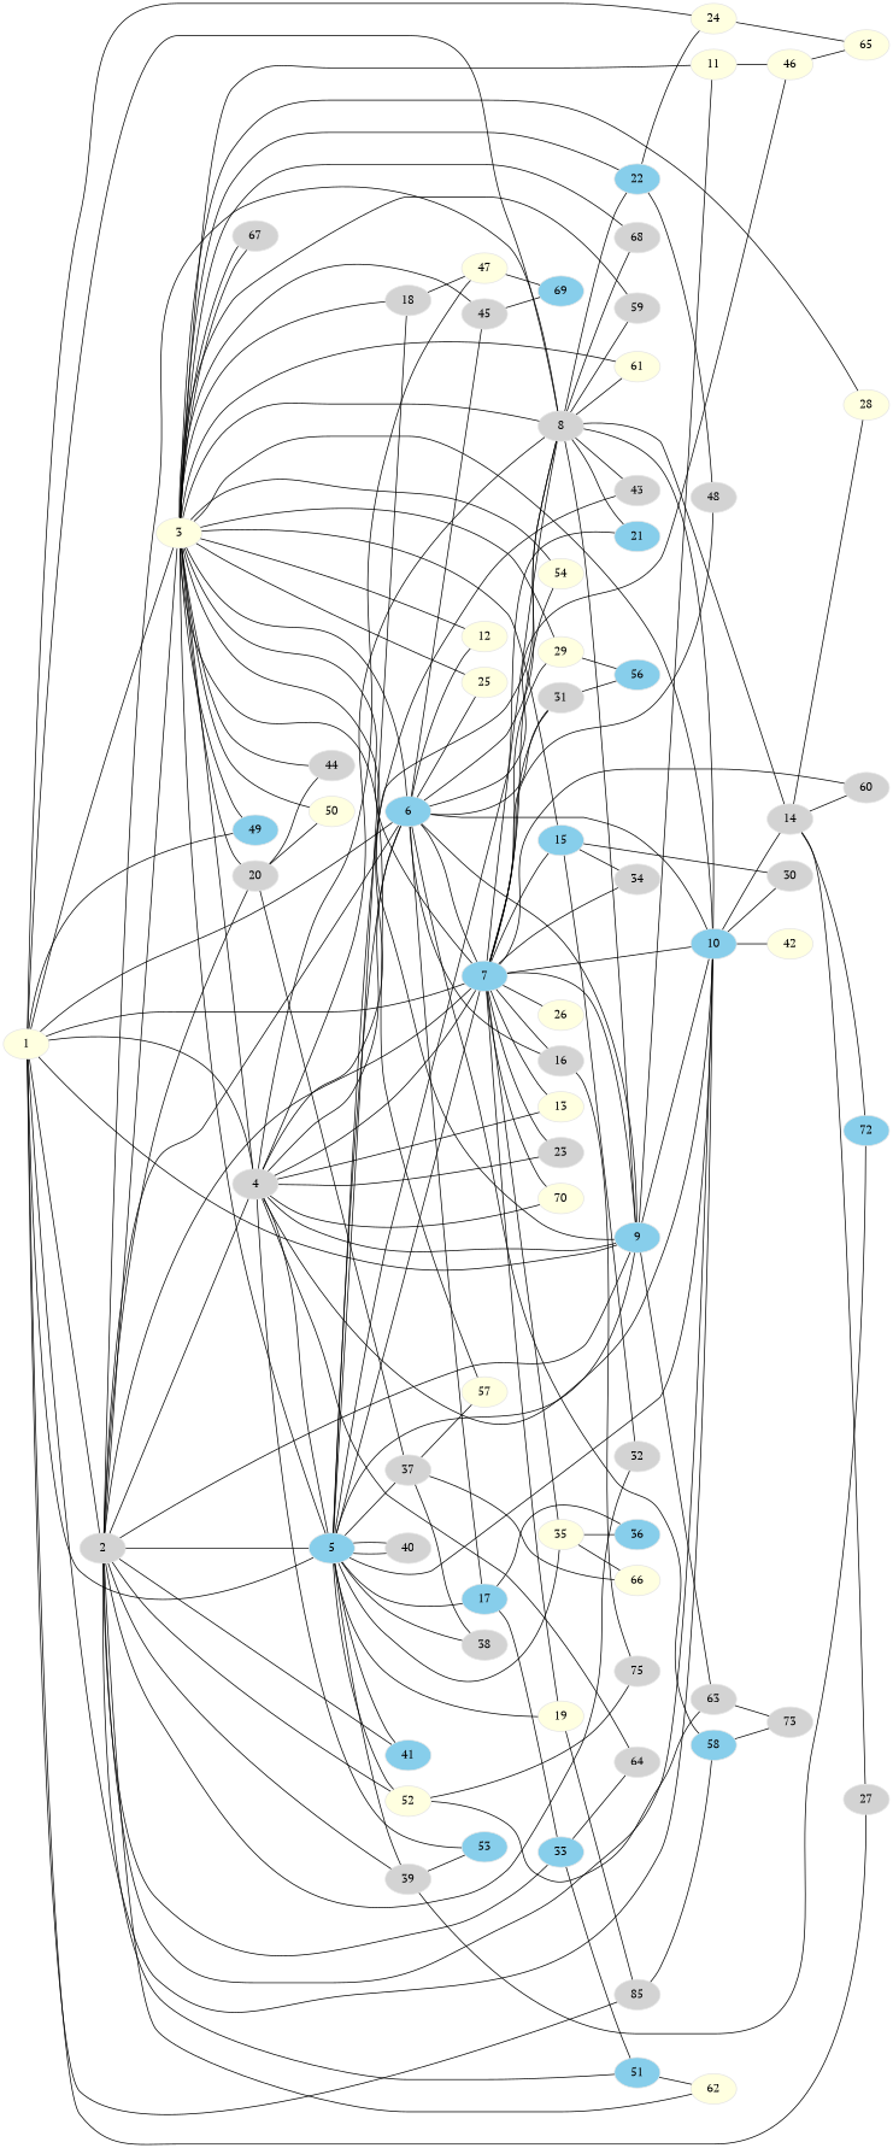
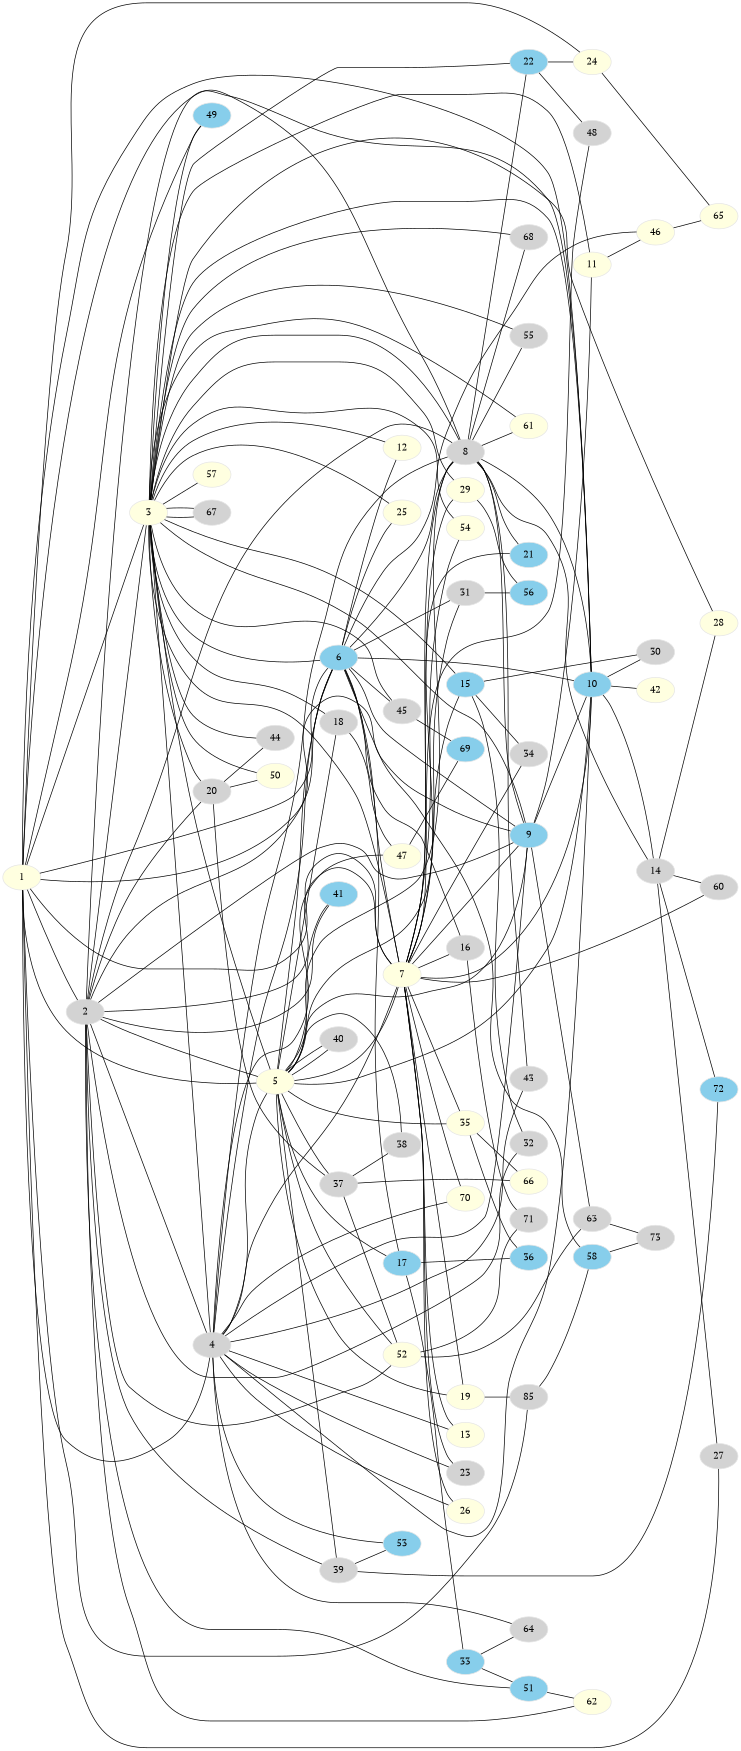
  graph {
    fontname="PT Serif"
    rankdir=LR
    node [color=gray90 fillcolor=lightgrey fontname="PT Serif" style=filled]
    edge [fontname="PT Serif"]
    1 [fillcolor=lightyellow]
    2
    3 [fillcolor=lightyellow]
    4
-   5 [fillcolor=skyblue]
+   5 [fillcolor=lightyellow]
    6 [fillcolor=skyblue]
-   7 [fillcolor=skyblue]
+   7 [fillcolor=lightyellow]
    8
    9 [fillcolor=skyblue]
    10 [fillcolor=skyblue]
    24 [fillcolor=lightyellow]
    27
    49 [fillcolor=skyblue]
    n14 [label=85]
    20
    32
    33 [fillcolor=skyblue]
    39
    41 [fillcolor=skyblue]
    51 [fillcolor=skyblue]
    52 [fillcolor=lightyellow]
    62 [fillcolor=lightyellow]
    11 [fillcolor=lightyellow]
    12 [fillcolor=lightyellow]
    15 [fillcolor=skyblue]
    18
    22 [fillcolor=skyblue]
    25 [fillcolor=lightyellow]
    28 [fillcolor=lightyellow]
    29 [fillcolor=lightyellow]
    44
    45
    50 [fillcolor=lightyellow]
    54 [fillcolor=lightyellow]
    57 [fillcolor=lightyellow]
-   59
+   59 [label=55]
    61 [fillcolor=lightyellow]
    67
    68
    13 [fillcolor=lightyellow]
    23
    26 [fillcolor=lightyellow]
    43
    47 [fillcolor=lightyellow]
    53 [fillcolor=skyblue]
    64
    70 [fillcolor=lightyellow]
    17 [fillcolor=skyblue]
    19 [fillcolor=lightyellow]
    21 [fillcolor=skyblue]
    35 [fillcolor=lightyellow]
    37
    38
    40
    16
    31
    46 [fillcolor=lightyellow]
    58 [fillcolor=skyblue]
    34
    48
    60
    14
    63
    30
    42 [fillcolor=lightyellow]
    65 [fillcolor=lightyellow]
    72 [fillcolor=skyblue]
-   71 [label=75]
+   71
    56 [fillcolor=skyblue]
    69 [fillcolor=skyblue]
    36 [fillcolor=skyblue]
    66 [fillcolor=lightyellow]
    73
    1 -- 2
    1 -- 3
    1 -- 4
    1 -- 5
    1 -- 6
    1 -- 7
    1 -- 8
    1 -- 9
    1 -- 10
    1 -- 24
    1 -- 27
    1 -- 49
    1 -- n14
    2 -- 3
    2 -- 4
    2 -- 5
    2 -- 6
    2 -- 7
    2 -- 8
    2 -- 9
    2 -- 10
    2 -- 20
    2 -- 32
-   2 -- 33
    2 -- 39
    2 -- 41
    2 -- 51
    2 -- 52
    2 -- 62
    3 -- 4
    3 -- 5
    3 -- 6
    3 -- 7
    3 -- 8
    3 -- 9
    3 -- 10
    3 -- 49
    3 -- 20
    3 -- 11
    3 -- 12
    3 -- 15
    3 -- 18
    3 -- 22
    3 -- 25
    3 -- 28
    3 -- 29
    3 -- 44
    3 -- 45
    3 -- 50
    3 -- 54
    3 -- 57
    3 -- 59
    3 -- 61
    3 -- 67
    3 -- 67
    3 -- 68
    4 -- 5
    4 -- 6
    4 -- 7
    4 -- 8
    4 -- 9
    4 -- 10
    4 -- 13
    4 -- 23
+   4 -- 26
    4 -- 43
    4 -- 47
    4 -- 53
    4 -- 64
    4 -- 70
    5 -- 6
    5 -- 7
    5 -- 8
    5 -- 9
    5 -- 10
    5 -- 39
    5 -- 41
    5 -- 52
    5 -- 18
    5 -- 17
    5 -- 19
    5 -- 21
    5 -- 35
    5 -- 37
    5 -- 38
    5 -- 40
    5 -- 40
    6 -- 7
    6 -- 8
    6 -- 9
    6 -- 10
    6 -- 12
    6 -- 25
    6 -- 45
    6 -- 17
    6 -- 16
    6 -- 31
    6 -- 46
    6 -- 58
    7 -- 8
    7 -- 9
    7 -- 10
    7 -- 15
    7 -- 29
    7 -- 54
    7 -- 13
    7 -- 23
    7 -- 26
    7 -- 70
    7 -- 19
    7 -- 35
    7 -- 16
    7 -- 31
    7 -- 34
    7 -- 48
    7 -- 60
    8 -- 9
    8 -- 10
    8 -- 22
    8 -- 59
    8 -- 61
    8 -- 68
    8 -- 43
    8 -- 21
    8 -- 14
    9 -- 10
    9 -- 11
    9 -- 63
    10 -- 14
    10 -- 30
    10 -- 42
    24 -- 65
    n14 -- 58
    20 -- 44
    20 -- 50
    20 -- 37
    33 -- 51
    33 -- 64
    39 -- 53
    39 -- 72
    51 -- 62
    52 -- 63
    52 -- 71
    11 -- 46
    15 -- 32
    15 -- 34
    15 -- 30
    18 -- 47
    22 -- 24
    22 -- 48
    29 -- 56
    45 -- 69
    47 -- 69
    17 -- 33
    17 -- 36
    19 -- n14
    35 -- 36
    35 -- 66
-   37 -- 57
+   37 -- 52
    37 -- 38
    37 -- 66
    16 -- 71
    31 -- 56
    46 -- 65
    58 -- 73
    14 -- 27
    14 -- 28
    14 -- 60
    14 -- 72
    63 -- 73
  }
